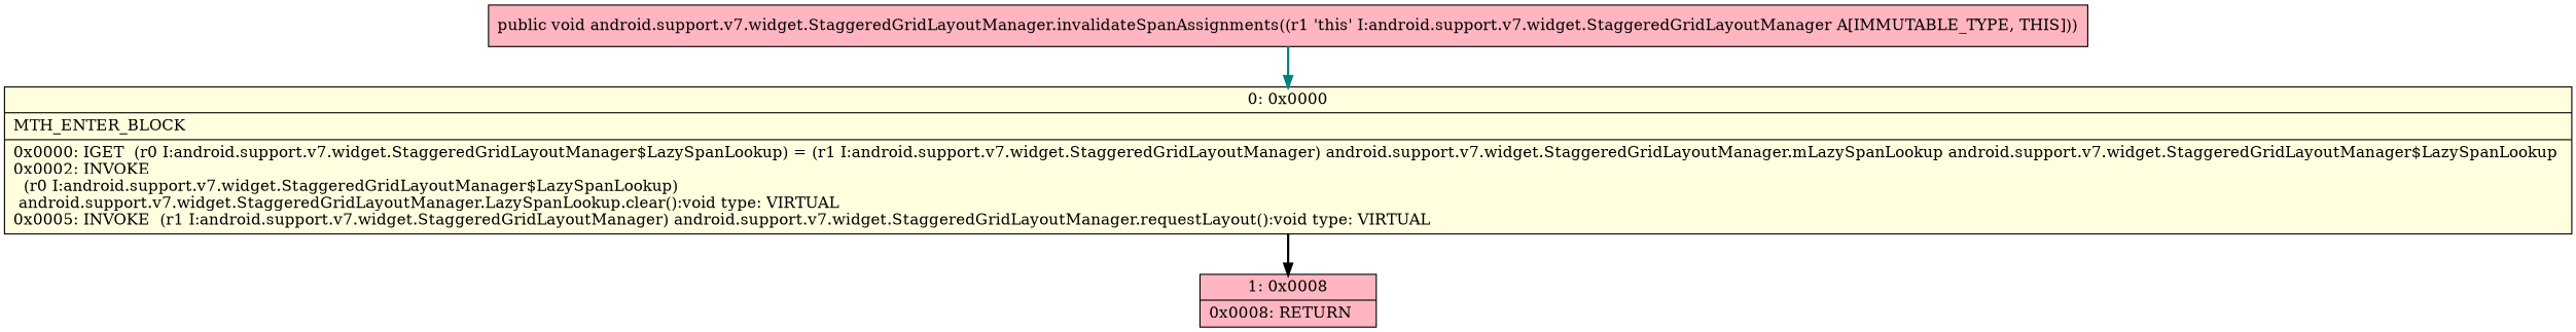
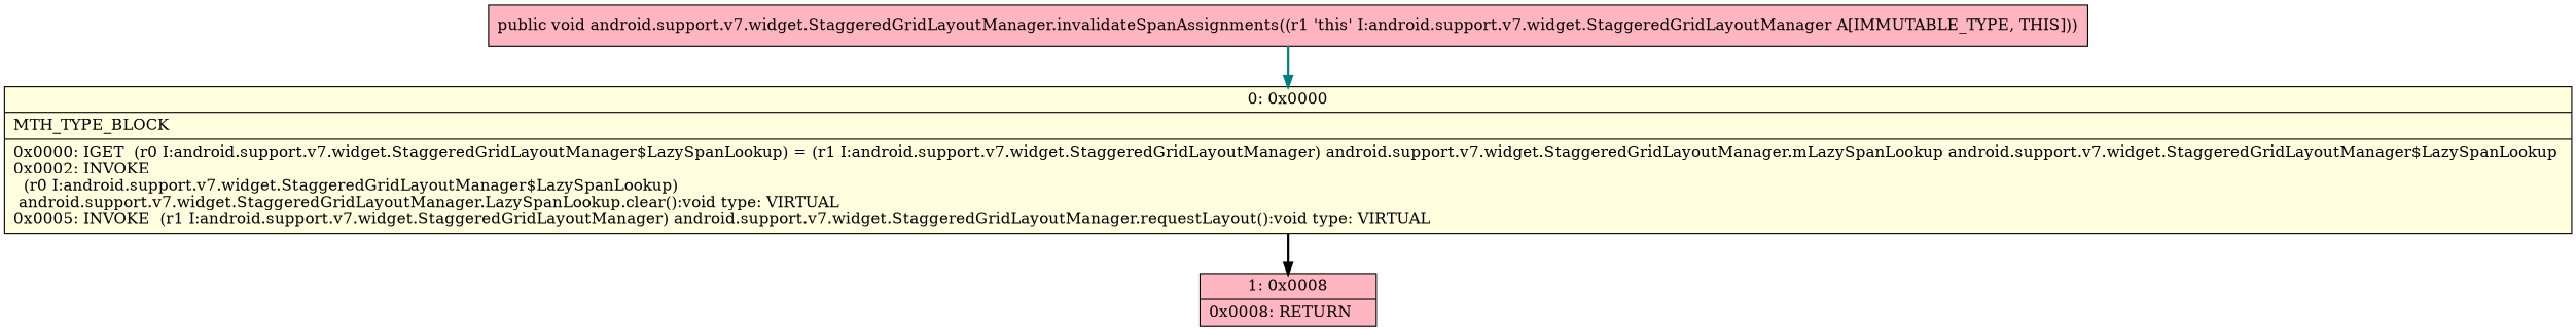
  digraph {
    node [shape=record style=filled fillcolor=lightpink]
    edge [style=bold]
-   n1 [label="{0\:\ 0x0000|MTH_ENTER_BLOCK\l|0x0000: IGET  (r0 I:android.support.v7.widget.StaggeredGridLayoutManager$LazySpanLookup) = (r1 I:android.support.v7.widget.StaggeredGridLayoutManager) android.support.v7.widget.StaggeredGridLayoutManager.mLazySpanLookup android.support.v7.widget.StaggeredGridLayoutManager$LazySpanLookup \l0x0002: INVOKE  \l  (r0 I:android.support.v7.widget.StaggeredGridLayoutManager$LazySpanLookup)\l android.support.v7.widget.StaggeredGridLayoutManager.LazySpanLookup.clear():void type: VIRTUAL \l0x0005: INVOKE  (r1 I:android.support.v7.widget.StaggeredGridLayoutManager) android.support.v7.widget.StaggeredGridLayoutManager.requestLayout():void type: VIRTUAL \l}" fillcolor=lightyellow]
+   n1 [label="{0\:\ 0x0000|MTH_TYPE_BLOCK\l|0x0000: IGET  (r0 I:android.support.v7.widget.StaggeredGridLayoutManager$LazySpanLookup) = (r1 I:android.support.v7.widget.StaggeredGridLayoutManager) android.support.v7.widget.StaggeredGridLayoutManager.mLazySpanLookup android.support.v7.widget.StaggeredGridLayoutManager$LazySpanLookup \l0x0002: INVOKE  \l  (r0 I:android.support.v7.widget.StaggeredGridLayoutManager$LazySpanLookup)\l android.support.v7.widget.StaggeredGridLayoutManager.LazySpanLookup.clear():void type: VIRTUAL \l0x0005: INVOKE  (r1 I:android.support.v7.widget.StaggeredGridLayoutManager) android.support.v7.widget.StaggeredGridLayoutManager.requestLayout():void type: VIRTUAL \l}" fillcolor=lightyellow]
    n2 [label="{1\:\ 0x0008|0x0008: RETURN   \l}"]
    n3 [label="{public void android.support.v7.widget.StaggeredGridLayoutManager.invalidateSpanAssignments((r1 'this' I:android.support.v7.widget.StaggeredGridLayoutManager A[IMMUTABLE_TYPE, THIS])) }"]
    n1 -> n2 [color=black]
    n3 -> n1 [color=teal]
  }
